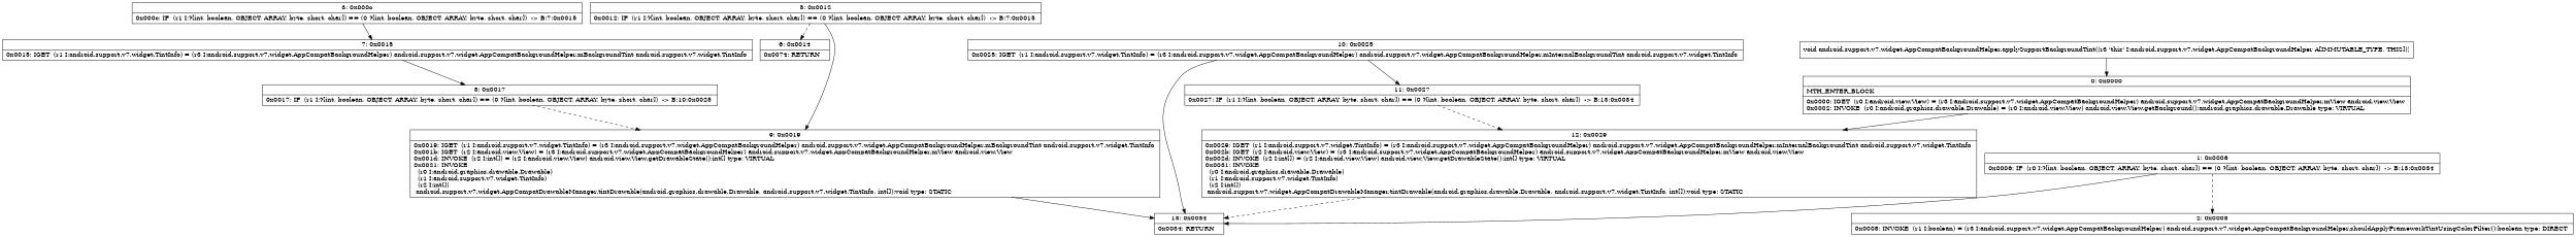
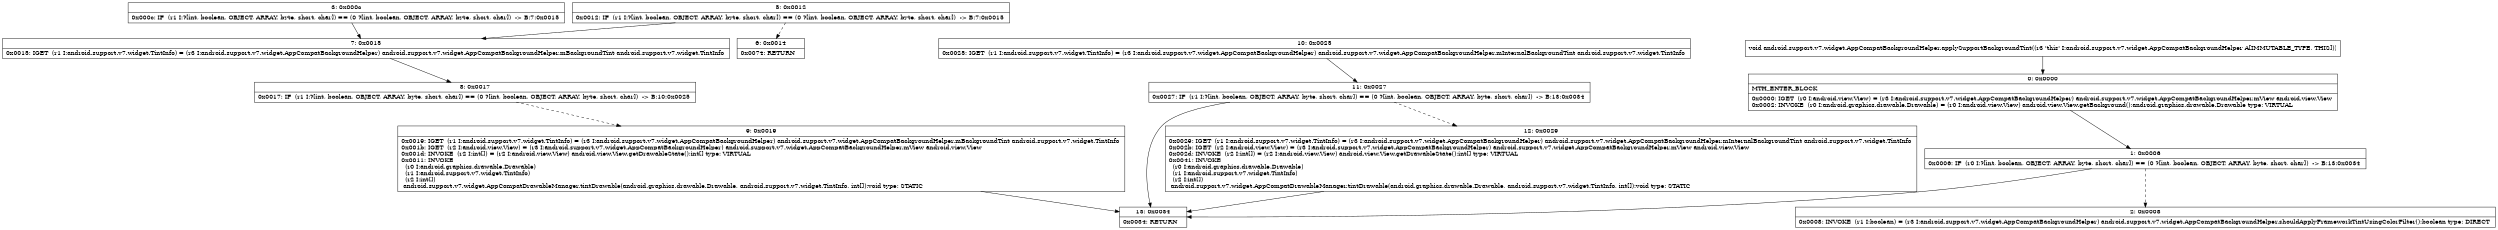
  digraph {
    node [shape=record]
    n1 [label="{0\:\ 0x0000|MTH_ENTER_BLOCK\l|0x0000: IGET  (r0 I:android.view.View) = (r3 I:android.support.v7.widget.AppCompatBackgroundHelper) android.support.v7.widget.AppCompatBackgroundHelper.mView android.view.View \l0x0002: INVOKE  (r0 I:android.graphics.drawable.Drawable) = (r0 I:android.view.View) android.view.View.getBackground():android.graphics.drawable.Drawable type: VIRTUAL \l}"]
    n2 [label="{1\:\ 0x0006|0x0006: IF  (r0 I:?[int, boolean, OBJECT, ARRAY, byte, short, char]) == (0 ?[int, boolean, OBJECT, ARRAY, byte, short, char])  \-\> B:13:0x0034 \l}"]
    n3 [label="{2\:\ 0x0008|0x0008: INVOKE  (r1 I:boolean) = (r3 I:android.support.v7.widget.AppCompatBackgroundHelper) android.support.v7.widget.AppCompatBackgroundHelper.shouldApplyFrameworkTintUsingColorFilter():boolean type: DIRECT \l}"]
    n4 [label="{13\:\ 0x0034|0x0034: RETURN   \l}"]
    n5 [label="{3\:\ 0x000c|0x000c: IF  (r1 I:?[int, boolean, OBJECT, ARRAY, byte, short, char]) == (0 ?[int, boolean, OBJECT, ARRAY, byte, short, char])  \-\> B:7:0x0015 \l}"]
    n6 [label="{7\:\ 0x0015|0x0015: IGET  (r1 I:android.support.v7.widget.TintInfo) = (r3 I:android.support.v7.widget.AppCompatBackgroundHelper) android.support.v7.widget.AppCompatBackgroundHelper.mBackgroundTint android.support.v7.widget.TintInfo \l}"]
    n7 [label="{8\:\ 0x0017|0x0017: IF  (r1 I:?[int, boolean, OBJECT, ARRAY, byte, short, char]) == (0 ?[int, boolean, OBJECT, ARRAY, byte, short, char])  \-\> B:10:0x0025 \l}"]
    n8 [label="{5\:\ 0x0012|0x0012: IF  (r1 I:?[int, boolean, OBJECT, ARRAY, byte, short, char]) == (0 ?[int, boolean, OBJECT, ARRAY, byte, short, char])  \-\> B:7:0x0015 \l}"]
    n9 [label="{6\:\ 0x0014|0x0074: RETURN   \l}"]
-   n10 [label="{9\:\ 0x0019|0x0019: IGET  (r1 I:android.support.v7.widget.TintInfo) = (r3 I:android.support.v7.widget.AppCompatBackgroundHelper) android.support.v7.widget.AppCompatBackgroundHelper.mBackgroundTint android.support.v7.widget.TintInfo \l0x001b: IGET  (r2 I:android.view.View) = (r3 I:android.support.v7.widget.AppCompatBackgroundHelper) android.support.v7.widget.AppCompatBackgroundHelper.mView android.view.View \l0x001d: INVOKE  (r2 I:int[]) = (r2 I:android.view.View) android.view.View.getDrawableState():int[] type: VIRTUAL \l0x0021: INVOKE  \l  (r0 I:android.graphics.drawable.Drawable)\l  (r1 I:android.support.v7.widget.TintInfo)\l  (r2 I:int[])\l android.support.v7.widget.AppCompatDrawableManager.tintDrawable(android.graphics.drawable.Drawable, android.support.v7.widget.TintInfo, int[]):void type: STATIC \l}"]
+   n10 [label="{9\:\ 0x0019|0x0019: IGET  (r1 I:android.support.v7.widget.TintInfo) = (r3 I:android.support.v7.widget.AppCompatBackgroundHelper) android.support.v7.widget.AppCompatBackgroundHelper.mBackgroundTint android.support.v7.widget.TintInfo \l0x001b: IGET  (r2 I:android.view.View) = (r3 I:android.support.v7.widget.AppCompatBackgroundHelper) android.support.v7.widget.AppCompatBackgroundHelper.mView android.view.View \l0x001d: INVOKE  (r2 I:int[]) = (r2 I:android.view.View) android.view.View.getDrawableState():int[] type: VIRTUAL \l0x0011: INVOKE  \l  (r0 I:android.graphics.drawable.Drawable)\l  (r1 I:android.support.v7.widget.TintInfo)\l  (r2 I:int[])\l android.support.v7.widget.AppCompatDrawableManager.tintDrawable(android.graphics.drawable.Drawable, android.support.v7.widget.TintInfo, int[]):void type: STATIC \l}"]
    n11 [label="{10\:\ 0x0025|0x0025: IGET  (r1 I:android.support.v7.widget.TintInfo) = (r3 I:android.support.v7.widget.AppCompatBackgroundHelper) android.support.v7.widget.AppCompatBackgroundHelper.mInternalBackgroundTint android.support.v7.widget.TintInfo \l}"]
    n12 [label="{11\:\ 0x0027|0x0027: IF  (r1 I:?[int, boolean, OBJECT, ARRAY, byte, short, char]) == (0 ?[int, boolean, OBJECT, ARRAY, byte, short, char])  \-\> B:13:0x0034 \l}"]
-   n13 [label="{12\:\ 0x0029|0x0029: IGET  (r1 I:android.support.v7.widget.TintInfo) = (r3 I:android.support.v7.widget.AppCompatBackgroundHelper) android.support.v7.widget.AppCompatBackgroundHelper.mInternalBackgroundTint android.support.v7.widget.TintInfo \l0x002b: IGET  (r2 I:android.view.View) = (r3 I:android.support.v7.widget.AppCompatBackgroundHelper) android.support.v7.widget.AppCompatBackgroundHelper.mView android.view.View \l0x002d: INVOKE  (r2 I:int[]) = (r2 I:android.view.View) android.view.View.getDrawableState():int[] type: VIRTUAL \l0x0031: INVOKE  \l  (r0 I:android.graphics.drawable.Drawable)\l  (r1 I:android.support.v7.widget.TintInfo)\l  (r2 I:int[])\l android.support.v7.widget.AppCompatDrawableManager.tintDrawable(android.graphics.drawable.Drawable, android.support.v7.widget.TintInfo, int[]):void type: STATIC \l}"]
+   n13 [label="{12\:\ 0x0029|0x0029: IGET  (r1 I:android.support.v7.widget.TintInfo) = (r3 I:android.support.v7.widget.AppCompatBackgroundHelper) android.support.v7.widget.AppCompatBackgroundHelper.mInternalBackgroundTint android.support.v7.widget.TintInfo \l0x002b: IGET  (r2 I:android.view.View) = (r3 I:android.support.v7.widget.AppCompatBackgroundHelper) android.support.v7.widget.AppCompatBackgroundHelper.mView android.view.View \l0x002d: INVOKE  (r2 I:int[]) = (r2 I:android.view.View) android.view.View.getDrawableState():int[] type: VIRTUAL \l0x0041: INVOKE  \l  (r0 I:android.graphics.drawable.Drawable)\l  (r1 I:android.support.v7.widget.TintInfo)\l  (r2 I:int[])\l android.support.v7.widget.AppCompatDrawableManager.tintDrawable(android.graphics.drawable.Drawable, android.support.v7.widget.TintInfo, int[]):void type: STATIC \l}"]
    n14 [label="{void android.support.v7.widget.AppCompatBackgroundHelper.applySupportBackgroundTint((r3 'this' I:android.support.v7.widget.AppCompatBackgroundHelper A[IMMUTABLE_TYPE, THIS])) }"]
-   n1 -> n13
+   n1 -> n2
    n2 -> n3 [style=dashed]
    n2 -> n4
    n5 -> n6
    n6 -> n7
    n7 -> n10 [style=dashed]
-   n8 -> n10
+   n8 -> n6
    n8 -> n9 [style=dashed]
    n10 -> n4
    n11 -> n12
-   n11 -> n4
+   n12 -> n4
    n12 -> n13 [style=dashed]
-   n13 -> n4 [style=dashed]
+   n13 -> n4
    n14 -> n1
  }
